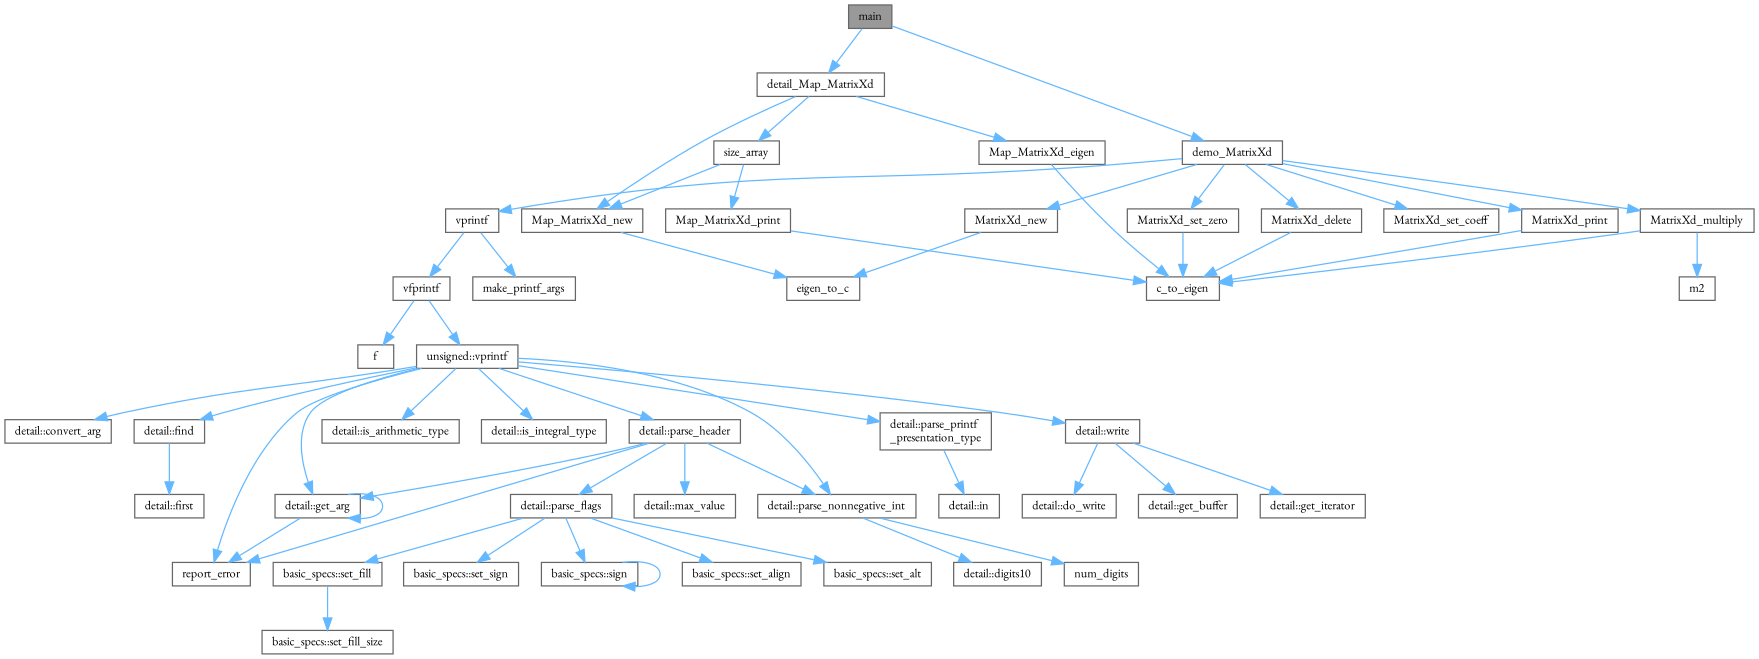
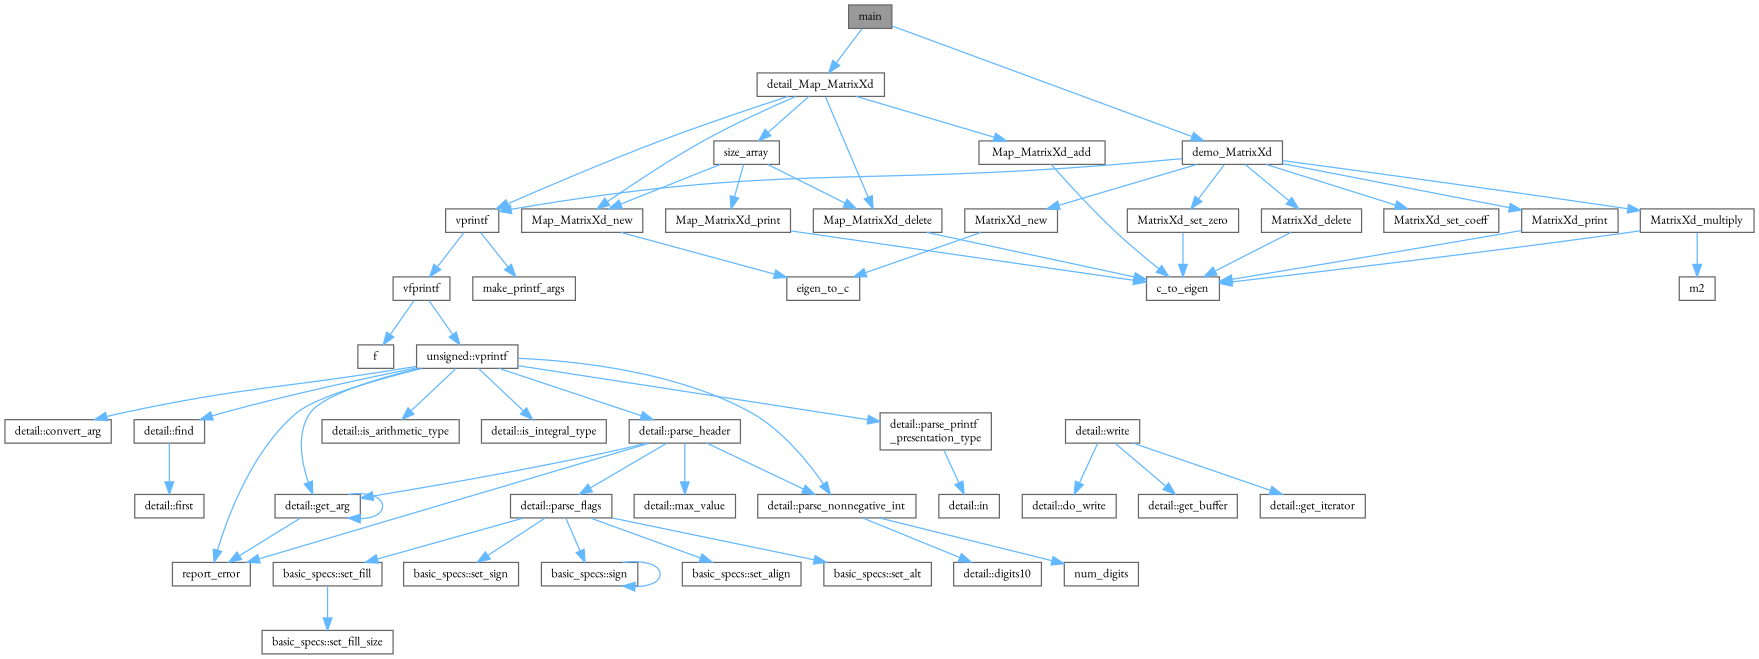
  digraph {
    fontname="EB Garamond"
    rankdir=TB
    node [color=grey40 fillcolor=white fontname="EB Garamond" fontsize=10 shape=box style=filled]
    edge [color=steelblue1 fontname="EB Garamond" fontsize=10 labelfontname=Helvetica labelfontsize=10 style=solid]
    n1 [color=gray40 fillcolor=grey60 fontcolor=black height=0.2 label=main width=0.4]
    n2 [height=0.2 label=detail_Map_MatrixXd width=0.4]
    n3 [height=0.2 label=demo_MatrixXd width=0.4]
-   n4 [height=0.2 label=Map_MatrixXd_eigen width=0.4]
+   n4 [height=0.2 label=Map_MatrixXd_add width=0.4]
+   n5 [height=0.2 label=Map_MatrixXd_delete width=0.4]
    n6 [height=0.2 label=Map_MatrixXd_new width=0.4]
    n7 [height=0.2 label=size_array width=0.4]
    n8 [height=0.2 label=vprintf width=0.4]
    n9 [height=0.2 label=MatrixXd_delete width=0.4]
    n10 [height=0.2 label=MatrixXd_multiply width=0.4]
    n11 [height=0.2 label=MatrixXd_new width=0.4]
    n12 [height=0.2 label=MatrixXd_print width=0.4]
    n13 [height=0.2 label=MatrixXd_set_coeff width=0.4]
    n14 [height=0.2 label=MatrixXd_set_zero width=0.4]
    n15 [height=0.2 label=c_to_eigen width=0.4]
    n16 [height=0.2 label=eigen_to_c width=0.4]
    n17 [height=0.2 label=Map_MatrixXd_print width=0.4]
    n18 [height=0.2 label=make_printf_args width=0.4]
    n19 [height=0.2 label=vfprintf width=0.4]
    n20 [height=0.2 label=m2 width=0.4]
    n21 [height=0.2 label=f width=0.4]
    n22 [height=0.2 label="unsigned::vprintf" width=0.4]
    n23 [height=0.2 label="detail::convert_arg" width=0.4]
    n24 [height=0.2 label="detail::find" width=0.4]
    n25 [height=0.2 label="detail::get_arg" width=0.4]
    n26 [height=0.2 label=report_error width=0.4]
    n27 [height=0.2 label="detail::is_arithmetic_type" width=0.4]
    n28 [height=0.2 label="detail::is_integral_type" width=0.4]
    n29 [height=0.2 label="detail::parse_header" width=0.4]
    n30 [height=0.2 label="detail::parse_nonnegative_int" width=0.4]
    n31 [height=0.2 label="detail::parse_printf\l_presentation_type" width=0.4]
    n32 [height=0.2 label="detail::write" width=0.4]
    n33 [height=0.2 label="detail::first" width=0.4]
    n34 [height=0.2 label="detail::max_value" width=0.4]
    n35 [height=0.2 label="detail::parse_flags" width=0.4]
    n36 [height=0.2 label="detail::digits10" width=0.4]
    n37 [height=0.2 label=num_digits width=0.4]
    n38 [height=0.2 label="detail::in" width=0.4]
    n39 [height=0.2 label="detail::do_write" width=0.4]
    n40 [height=0.2 label="detail::get_buffer" width=0.4]
    n41 [height=0.2 label="detail::get_iterator" width=0.4]
    n42 [height=0.2 label="basic_specs::set_align" width=0.4]
    n43 [height=0.2 label="basic_specs::set_alt" width=0.4]
    n44 [height=0.2 label="basic_specs::set_fill" width=0.4]
    n45 [height=0.2 label="basic_specs::set_sign" width=0.4]
    n46 [height=0.2 label="basic_specs::sign" width=0.4]
    n47 [height=0.2 label="basic_specs::set_fill_size" width=0.4]
    n1 -> n2
    n1 -> n3
    n2 -> n4
+   n2 -> n5
    n2 -> n6
    n2 -> n7
+   n2 -> n8
    n3 -> n8
    n3 -> n9
    n3 -> n10
    n3 -> n11
    n3 -> n12
    n3 -> n13
    n3 -> n14
    n4 -> n15
+   n5 -> n15
    n6 -> n16
+   n7 -> n5
    n7 -> n6
    n7 -> n17
    n8 -> n18
    n8 -> n19
    n9 -> n15
    n10 -> n15
    n10 -> n20
    n11 -> n16
    n12 -> n15
    n14 -> n15
    n17 -> n15
    n19 -> n21
    n19 -> n22
    n22 -> n23
    n22 -> n24
    n22 -> n25
    n22 -> n26
    n22 -> n27
    n22 -> n28
    n22 -> n29
    n22 -> n30
    n22 -> n31
-   n22 -> n32
    n24 -> n33
    n25 -> n25
    n25 -> n26
    n29 -> n25
    n29 -> n26
    n29 -> n30
    n29 -> n34
    n29 -> n35
    n30 -> n36
    n30 -> n37
    n31 -> n38
    n32 -> n39
    n32 -> n40
    n32 -> n41
    n35 -> n42
    n35 -> n43
    n35 -> n44
    n35 -> n45
    n35 -> n46
    n44 -> n47
    n46 -> n46
  }
